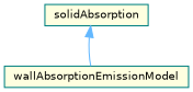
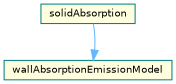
  digraph {
    node [color=teal fillcolor=lightyellow fontname=Helvetica fontsize=10 shape=box style=filled]
    n1 [fontcolor=black height=0.2 label=solidAbsorption width=0.4]
    n2 [height=0.2 label=wallAbsorptionEmissionModel width=0.4]
-   n1 -> n2 [color=steelblue1 dir=back fontname=Helvetica fontsize=10 labelfontname=Helvetica labelfontsize=10 style=solid]
+   n2 -> n1 [color=steelblue1 dir=back fontname=Helvetica fontsize=10 labelfontname=Helvetica labelfontsize=10 style=solid]
  }
